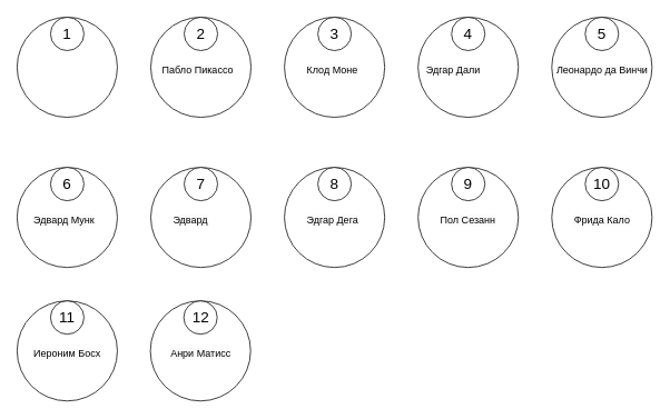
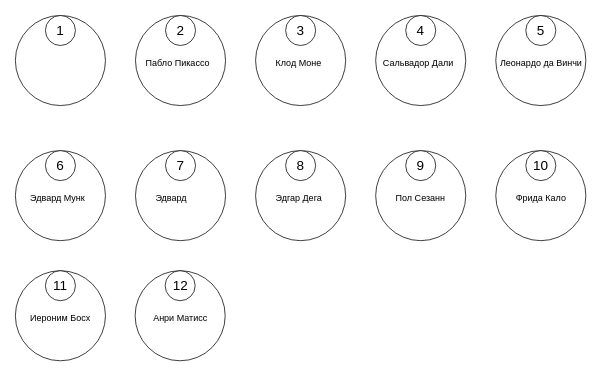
  <mxCell id="0" />
  <mxCell id="1" parent="0" />
  <mxCell id="2" value="" style="ellipse;whiteSpace=wrap;html=1;" vertex="1" parent="1"><mxGeometry y="20" width="120" height="120" as="geometry" x="20" /></mxCell>
  <mxCell id="3" value="" style="ellipse;whiteSpace=wrap;html=1;" vertex="1" parent="1"><mxGeometry x="60" y="20" width="40" height="40" as="geometry" /></mxCell>
  <mxCell id="4" value="&lt;font style=&quot;font-size: 18px;&quot;&gt;1&lt;/font&gt;" style="text;html=1;align=center;verticalAlign=middle;whiteSpace=wrap;rounded=0;" vertex="1" parent="1"><mxGeometry x="50" y="25" width="60" height="30" as="geometry" /></mxCell>
  <mxCell id="5" value="" style="ellipse;whiteSpace=wrap;html=1;fontStyle=1" vertex="1" parent="1"><mxGeometry x="180" y="20" width="120" height="120" as="geometry" /></mxCell>
  <mxCell id="6" value="" style="ellipse;whiteSpace=wrap;html=1;" vertex="1" parent="1"><mxGeometry x="340" y="20" width="120" height="120" as="geometry" /></mxCell>
  <mxCell id="7" value="" style="ellipse;whiteSpace=wrap;html=1;" vertex="1" parent="1"><mxGeometry x="660" y="20" width="120" height="120" as="geometry" /></mxCell>
  <mxCell id="8" value="" style="ellipse;whiteSpace=wrap;html=1;" vertex="1" parent="1"><mxGeometry x="500" y="20" width="120" height="120" as="geometry" /></mxCell>
  <mxCell id="9" value="" style="ellipse;whiteSpace=wrap;html=1;" vertex="1" parent="1"><mxGeometry y="200" width="120" height="120" as="geometry" x="20" /></mxCell>
  <mxCell id="10" value="" style="ellipse;whiteSpace=wrap;html=1;" vertex="1" parent="1"><mxGeometry x="180" y="200" width="120" height="120" as="geometry" /></mxCell>
  <mxCell id="11" value="" style="ellipse;whiteSpace=wrap;html=1;" vertex="1" parent="1"><mxGeometry x="340" y="200" width="120" height="120" as="geometry" /></mxCell>
  <mxCell id="12" value="" style="ellipse;whiteSpace=wrap;html=1;" vertex="1" parent="1"><mxGeometry x="500" y="200" width="120" height="120" as="geometry" /></mxCell>
  <mxCell id="13" value="" style="ellipse;whiteSpace=wrap;html=1;" vertex="1" parent="1"><mxGeometry x="660" y="200" width="120" height="120" as="geometry" /></mxCell>
  <mxCell id="14" value="" style="ellipse;whiteSpace=wrap;html=1;" vertex="1" parent="1"><mxGeometry x="220" y="20" width="40" height="40" as="geometry" /></mxCell>
  <mxCell id="15" value="&lt;span style=&quot;font-size: 18px;&quot;&gt;2&lt;/span&gt;" style="text;html=1;align=center;verticalAlign=middle;whiteSpace=wrap;rounded=0;" vertex="1" parent="1"><mxGeometry x="210" y="25" width="60" height="30" as="geometry" /></mxCell>
  <mxCell id="16" value="&lt;span style=&quot;color: rgb(0, 0, 0); font-family: Helvetica; font-size: 12px; font-style: normal; font-variant-ligatures: normal; font-variant-caps: normal; font-weight: 400; letter-spacing: normal; orphans: 2; text-align: left; text-indent: 0px; text-transform: none; widows: 2; word-spacing: 0px; -webkit-text-stroke-width: 0px; background-color: rgb(251, 251, 251); text-decoration-thickness: initial; text-decoration-style: initial; text-decoration-color: initial; float: none; display: inline !important;&quot;&gt;Пабло Пикассо&lt;/span&gt;" style="text;whiteSpace=wrap;html=1;" vertex="1" parent="1"><mxGeometry x="192" y="70" width="95" height="30" as="geometry" /></mxCell>
  <mxCell id="17" value="" style="ellipse;whiteSpace=wrap;html=1;" vertex="1" parent="1"><mxGeometry x="380" y="20" width="40" height="40" as="geometry" /></mxCell>
  <mxCell id="18" value="&lt;span style=&quot;font-size: 18px;&quot;&gt;3&lt;/span&gt;" style="text;html=1;align=center;verticalAlign=middle;whiteSpace=wrap;rounded=0;" vertex="1" parent="1"><mxGeometry x="370" y="25" width="60" height="30" as="geometry" /></mxCell>
  <mxCell id="19" value="&lt;span style=&quot;color: rgb(0, 0, 0); font-family: Helvetica; font-size: 12px; font-style: normal; font-variant-ligatures: normal; font-variant-caps: normal; font-weight: 400; letter-spacing: normal; orphans: 2; text-align: left; text-indent: 0px; text-transform: none; widows: 2; word-spacing: 0px; -webkit-text-stroke-width: 0px; background-color: rgb(251, 251, 251); text-decoration-thickness: initial; text-decoration-style: initial; text-decoration-color: initial; float: none; display: inline !important;&quot;&gt;Клод Моне&lt;/span&gt;" style="text;whiteSpace=wrap;html=1;" vertex="1" parent="1"><mxGeometry x="365" y="70" width="70" height="30" as="geometry" /></mxCell>
  <mxCell id="20" value="" style="ellipse;whiteSpace=wrap;html=1;" vertex="1" parent="1"><mxGeometry x="540" y="20" width="40" height="40" as="geometry" /></mxCell>
  <mxCell id="21" value="&lt;span style=&quot;font-size: 18px;&quot;&gt;4&lt;/span&gt;" style="text;html=1;align=center;verticalAlign=middle;whiteSpace=wrap;rounded=0;" vertex="1" parent="1"><mxGeometry x="530" y="25" width="60" height="30" as="geometry" /></mxCell>
- <mxCell id="22" value="&lt;span style=&quot;color: rgb(0, 0, 0); font-family: Helvetica; font-size: 12px; font-style: normal; font-variant-ligatures: normal; font-variant-caps: normal; font-weight: 400; letter-spacing: normal; orphans: 2; text-align: left; text-indent: 0px; text-transform: none; widows: 2; word-spacing: 0px; -webkit-text-stroke-width: 0px; background-color: rgb(251, 251, 251); text-decoration-thickness: initial; text-decoration-style: initial; text-decoration-color: initial; float: none; display: inline !important;&quot;&gt;Эдгар Дали&lt;/span&gt;" style="text;whiteSpace=wrap;html=1;" vertex="1" parent="1"><mxGeometry x="508" y="70" width="105" height="30" as="geometry" /></mxCell>
+ <mxCell id="22" value="&lt;span style=&quot;color: rgb(0, 0, 0); font-family: Helvetica; font-size: 12px; font-style: normal; font-variant-ligatures: normal; font-variant-caps: normal; font-weight: 400; letter-spacing: normal; orphans: 2; text-align: left; text-indent: 0px; text-transform: none; widows: 2; word-spacing: 0px; -webkit-text-stroke-width: 0px; background-color: rgb(251, 251, 251); text-decoration-thickness: initial; text-decoration-style: initial; text-decoration-color: initial; float: none; display: inline !important;&quot;&gt;Сальвадор Дали&lt;/span&gt;" style="text;whiteSpace=wrap;html=1;" vertex="1" parent="1"><mxGeometry x="508" y="70" width="105" height="30" as="geometry" /></mxCell>
  <mxCell id="23" value="" style="ellipse;whiteSpace=wrap;html=1;" vertex="1" parent="1"><mxGeometry x="700" y="20" width="40" height="40" as="geometry" /></mxCell>
  <mxCell id="24" value="&lt;span style=&quot;font-size: 18px;&quot;&gt;5&lt;/span&gt;" style="text;html=1;align=center;verticalAlign=middle;whiteSpace=wrap;rounded=0;" vertex="1" parent="1"><mxGeometry x="690" y="25" width="60" height="30" as="geometry" /></mxCell>
  <mxCell id="25" value="&lt;span style=&quot;color: rgb(0, 0, 0); font-family: Helvetica; font-size: 12px; font-style: normal; font-variant-ligatures: normal; font-variant-caps: normal; font-weight: 400; letter-spacing: normal; orphans: 2; text-align: left; text-indent: 0px; text-transform: none; widows: 2; word-spacing: 0px; -webkit-text-stroke-width: 0px; background-color: rgb(251, 251, 251); text-decoration-thickness: initial; text-decoration-style: initial; text-decoration-color: initial; float: none; display: inline !important;&quot;&gt;Леонардо да Винчи&lt;/span&gt;" style="text;whiteSpace=wrap;html=1;" vertex="1" parent="1"><mxGeometry x="664" y="70" width="115" height="30" as="geometry" /></mxCell>
  <mxCell id="26" value="" style="ellipse;whiteSpace=wrap;html=1;" vertex="1" parent="1"><mxGeometry x="60" y="200" width="40" height="40" as="geometry" /></mxCell>
  <mxCell id="27" value="&lt;span style=&quot;font-size: 18px;&quot;&gt;6&lt;/span&gt;" style="text;html=1;align=center;verticalAlign=middle;whiteSpace=wrap;rounded=0;" vertex="1" parent="1"><mxGeometry x="50" y="205" width="60" height="30" as="geometry" /></mxCell>
  <mxCell id="28" value="&lt;span style=&quot;color: rgb(0, 0, 0); font-family: Helvetica; font-size: 12px; font-style: normal; font-variant-ligatures: normal; font-variant-caps: normal; font-weight: 400; letter-spacing: normal; orphans: 2; text-align: left; text-indent: 0px; text-transform: none; widows: 2; word-spacing: 0px; -webkit-text-stroke-width: 0px; background-color: rgb(251, 251, 251); text-decoration-thickness: initial; text-decoration-style: initial; text-decoration-color: initial; float: none; display: inline !important;&quot;&gt;Эдвард Мунк&lt;/span&gt;" style="text;whiteSpace=wrap;html=1;" vertex="1" parent="1"><mxGeometry x="38" y="250" width="85" height="30" as="geometry" /></mxCell>
  <mxCell id="29" value="" style="ellipse;whiteSpace=wrap;html=1;" vertex="1" parent="1"><mxGeometry x="220" y="200" width="40" height="40" as="geometry" /></mxCell>
  <mxCell id="30" value="&lt;span style=&quot;font-size: 18px;&quot;&gt;7&lt;/span&gt;" style="text;html=1;align=center;verticalAlign=middle;whiteSpace=wrap;rounded=0;" vertex="1" parent="1"><mxGeometry x="210" y="205" width="60" height="30" as="geometry" /></mxCell>
  <mxCell id="31" value="&lt;span style=&quot;color: rgb(0, 0, 0); font-family: Helvetica; font-size: 12px; font-style: normal; font-variant-ligatures: normal; font-variant-caps: normal; font-weight: 400; letter-spacing: normal; orphans: 2; text-align: left; text-indent: 0px; text-transform: none; widows: 2; word-spacing: 0px; -webkit-text-stroke-width: 0px; background-color: rgb(251, 251, 251); text-decoration-thickness: initial; text-decoration-style: initial; text-decoration-color: initial; float: none; display: inline !important;&quot;&gt;Эдвард&lt;/span&gt;" style="text;whiteSpace=wrap;html=1;" vertex="1" parent="1"><mxGeometry x="205" y="250" width="70" height="30" as="geometry" /></mxCell>
  <mxCell id="32" value="" style="ellipse;whiteSpace=wrap;html=1;" vertex="1" parent="1"><mxGeometry x="380" y="200" width="40" height="40" as="geometry" /></mxCell>
  <mxCell id="33" value="&lt;span style=&quot;font-size: 18px;&quot;&gt;8&lt;/span&gt;" style="text;html=1;align=center;verticalAlign=middle;whiteSpace=wrap;rounded=0;" vertex="1" parent="1"><mxGeometry x="370" y="205" width="60" height="30" as="geometry" /></mxCell>
  <mxCell id="34" value="&lt;span style=&quot;color: rgb(0, 0, 0); font-family: Helvetica; font-size: 12px; font-style: normal; font-variant-ligatures: normal; font-variant-caps: normal; font-weight: 400; letter-spacing: normal; orphans: 2; text-align: left; text-indent: 0px; text-transform: none; widows: 2; word-spacing: 0px; -webkit-text-stroke-width: 0px; background-color: rgb(251, 251, 251); text-decoration-thickness: initial; text-decoration-style: initial; text-decoration-color: initial; float: none; display: inline !important;&quot;&gt;Эдгар Дега&lt;/span&gt;" style="text;whiteSpace=wrap;html=1;" vertex="1" parent="1"><mxGeometry x="365" y="250" width="70" height="30" as="geometry" /></mxCell>
  <mxCell id="35" value="" style="ellipse;whiteSpace=wrap;html=1;" vertex="1" parent="1"><mxGeometry x="540" y="200" width="40" height="40" as="geometry" /></mxCell>
  <mxCell id="36" value="&lt;span style=&quot;font-size: 18px;&quot;&gt;9&lt;/span&gt;" style="text;html=1;align=center;verticalAlign=middle;whiteSpace=wrap;rounded=0;" vertex="1" parent="1"><mxGeometry x="530" y="205" width="60" height="30" as="geometry" /></mxCell>
  <mxCell id="37" value="&lt;span style=&quot;color: rgb(0, 0, 0); font-family: Helvetica; font-size: 12px; font-style: normal; font-variant-ligatures: normal; font-variant-caps: normal; font-weight: 400; letter-spacing: normal; orphans: 2; text-align: left; text-indent: 0px; text-transform: none; widows: 2; word-spacing: 0px; -webkit-text-stroke-width: 0px; background-color: rgb(251, 251, 251); text-decoration-thickness: initial; text-decoration-style: initial; text-decoration-color: initial; float: none; display: inline !important;&quot;&gt;Пол Сезанн&lt;/span&gt;" style="text;whiteSpace=wrap;html=1;" vertex="1" parent="1"><mxGeometry x="525" y="250" width="70" height="30" as="geometry" /></mxCell>
  <mxCell id="38" value="" style="ellipse;whiteSpace=wrap;html=1;" vertex="1" parent="1"><mxGeometry x="700" y="200" width="40" height="40" as="geometry" /></mxCell>
  <mxCell id="39" value="&lt;span style=&quot;font-size: 18px;&quot;&gt;10&lt;/span&gt;" style="text;html=1;align=center;verticalAlign=middle;whiteSpace=wrap;rounded=0;" vertex="1" parent="1"><mxGeometry x="690" y="205" width="60" height="30" as="geometry" /></mxCell>
  <mxCell id="40" value="&lt;span style=&quot;color: rgb(0, 0, 0); font-family: Helvetica; font-size: 12px; font-style: normal; font-variant-ligatures: normal; font-variant-caps: normal; font-weight: 400; letter-spacing: normal; orphans: 2; text-align: left; text-indent: 0px; text-transform: none; widows: 2; word-spacing: 0px; -webkit-text-stroke-width: 0px; background-color: rgb(251, 251, 251); text-decoration-thickness: initial; text-decoration-style: initial; text-decoration-color: initial; float: none; display: inline !important;&quot;&gt;Фрида Кало&lt;/span&gt;" style="text;whiteSpace=wrap;html=1;" vertex="1" parent="1"><mxGeometry x="685" y="250" width="70" height="30" as="geometry" /></mxCell>
  <mxCell id="41" value="" style="ellipse;whiteSpace=wrap;html=1;" vertex="1" parent="1"><mxGeometry y="360" width="120" height="120" as="geometry" x="20" /></mxCell>
  <mxCell id="42" value="" style="ellipse;whiteSpace=wrap;html=1;" vertex="1" parent="1"><mxGeometry x="60" y="360" width="40" height="40" as="geometry" /></mxCell>
  <mxCell id="43" value="&lt;span style=&quot;font-size: 18px;&quot;&gt;11&lt;/span&gt;" style="text;html=1;align=center;verticalAlign=middle;whiteSpace=wrap;rounded=0;" vertex="1" parent="1"><mxGeometry x="50" y="365" width="60" height="30" as="geometry" /></mxCell>
  <mxCell id="44" value="&lt;span style=&quot;color: rgb(0, 0, 0); font-family: Helvetica; font-size: 12px; font-style: normal; font-variant-ligatures: normal; font-variant-caps: normal; font-weight: 400; letter-spacing: normal; orphans: 2; text-align: left; text-indent: 0px; text-transform: none; widows: 2; word-spacing: 0px; -webkit-text-stroke-width: 0px; background-color: rgb(251, 251, 251); text-decoration-thickness: initial; text-decoration-style: initial; text-decoration-color: initial; float: none; display: inline !important;&quot;&gt;Иероним Босх&lt;/span&gt;" style="text;whiteSpace=wrap;html=1;" vertex="1" parent="1"><mxGeometry x="38" y="410" width="85" height="30" as="geometry" /></mxCell>
  <mxCell id="45" value="" style="ellipse;whiteSpace=wrap;html=1;" vertex="1" parent="1"><mxGeometry x="179.5" y="360" width="120" height="120" as="geometry" /></mxCell>
  <mxCell id="46" value="" style="ellipse;whiteSpace=wrap;html=1;" vertex="1" parent="1"><mxGeometry x="219.5" y="360" width="40" height="40" as="geometry" /></mxCell>
  <mxCell id="47" value="&lt;span style=&quot;font-size: 18px;&quot;&gt;12&lt;/span&gt;" style="text;html=1;align=center;verticalAlign=middle;whiteSpace=wrap;rounded=0;" vertex="1" parent="1"><mxGeometry x="209.5" y="365" width="60" height="30" as="geometry" /></mxCell>
  <mxCell id="48" value="&lt;span style=&quot;color: rgb(0, 0, 0); font-family: Helvetica; font-size: 12px; font-style: normal; font-variant-ligatures: normal; font-variant-caps: normal; font-weight: 400; letter-spacing: normal; orphans: 2; text-align: left; text-indent: 0px; text-transform: none; widows: 2; word-spacing: 0px; -webkit-text-stroke-width: 0px; background-color: rgb(251, 251, 251); text-decoration-thickness: initial; text-decoration-style: initial; text-decoration-color: initial; float: none; display: inline !important;&quot;&gt;Анри Матисс&lt;/span&gt;" style="text;whiteSpace=wrap;html=1;" vertex="1" parent="1"><mxGeometry x="201.5" y="410" width="85" height="30" as="geometry" /></mxCell>
